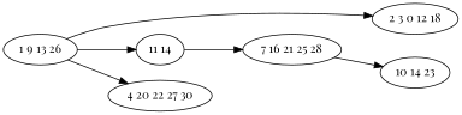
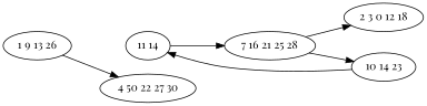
  digraph {
    fontname="Playfair Display"
    rankdir=LR
    node [fontname="Playfair Display"]
    edge [fontname="Playfair Display"]
    n1 [label="1 9 13 26"]
    n2 [label="2 3 0 12 18"]
    n3 [label="11 14"]
-   n4 [label="4 20 22 27 30"]
+   n4 [label="4 50 22 27 30"]
    n5 [label="7 16 21 25 28"]
    n6 [label="10 14 23"]
-   n1 -> n2
-   n1 -> n3
+   n5 -> n2
+   n6 -> n3
    n1 -> n4
    n3 -> n5
    n5 -> n6
  }
